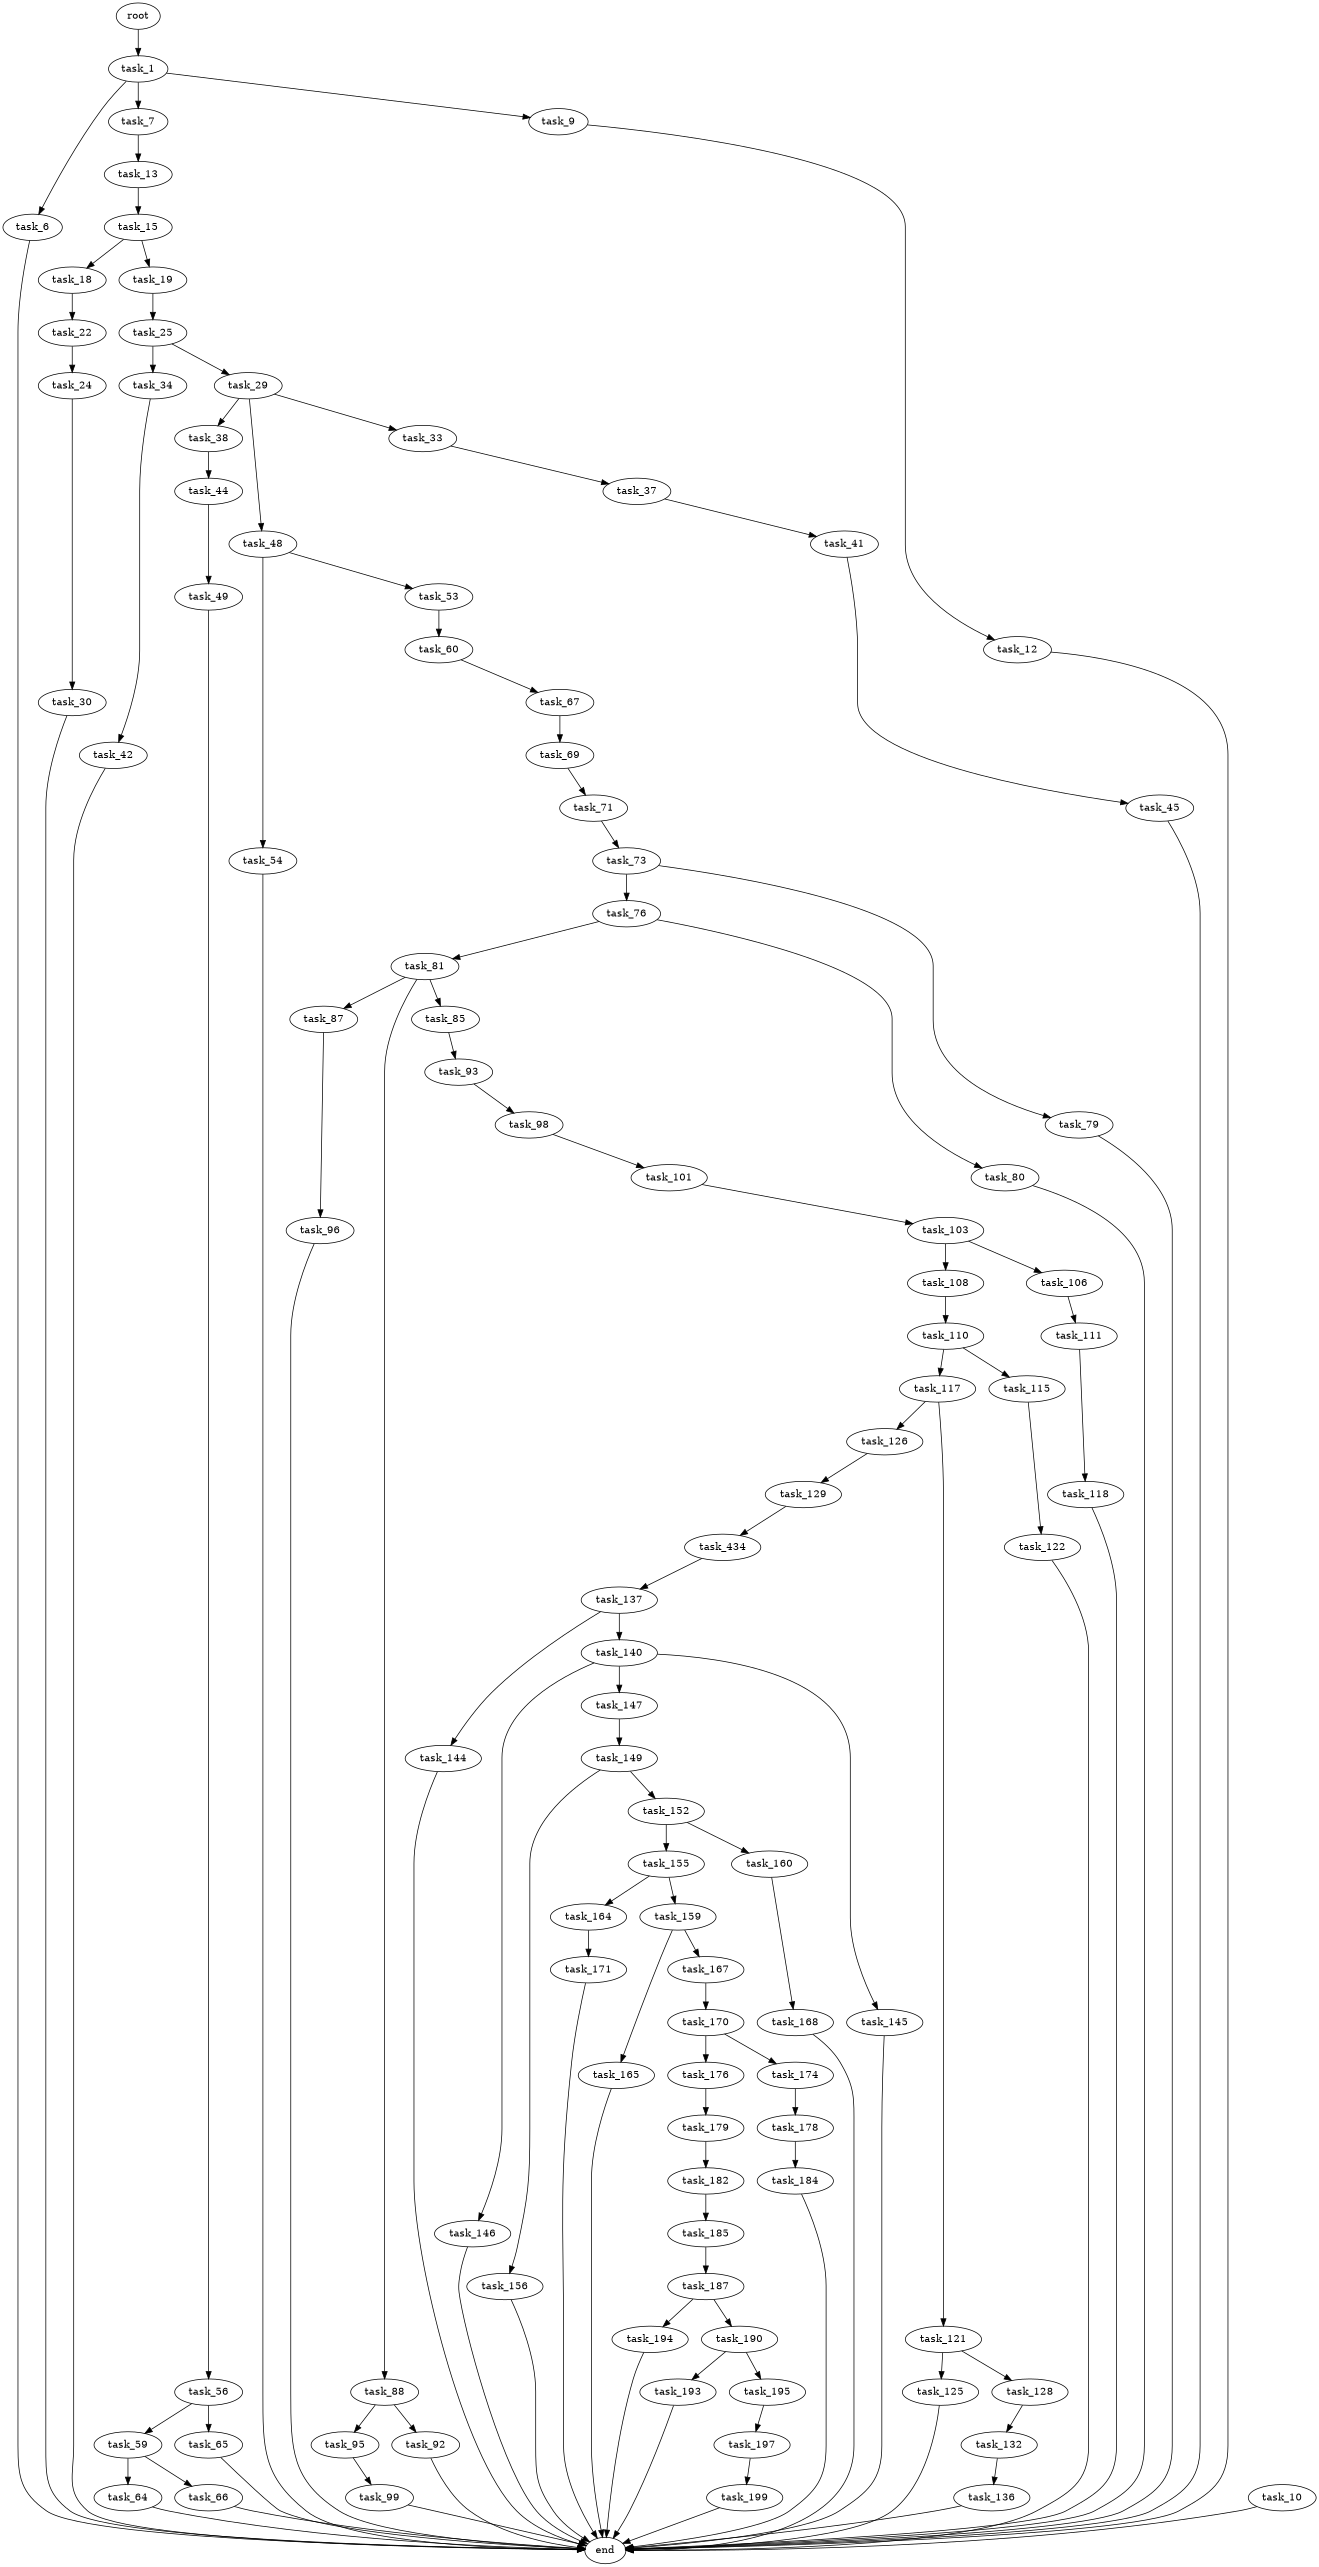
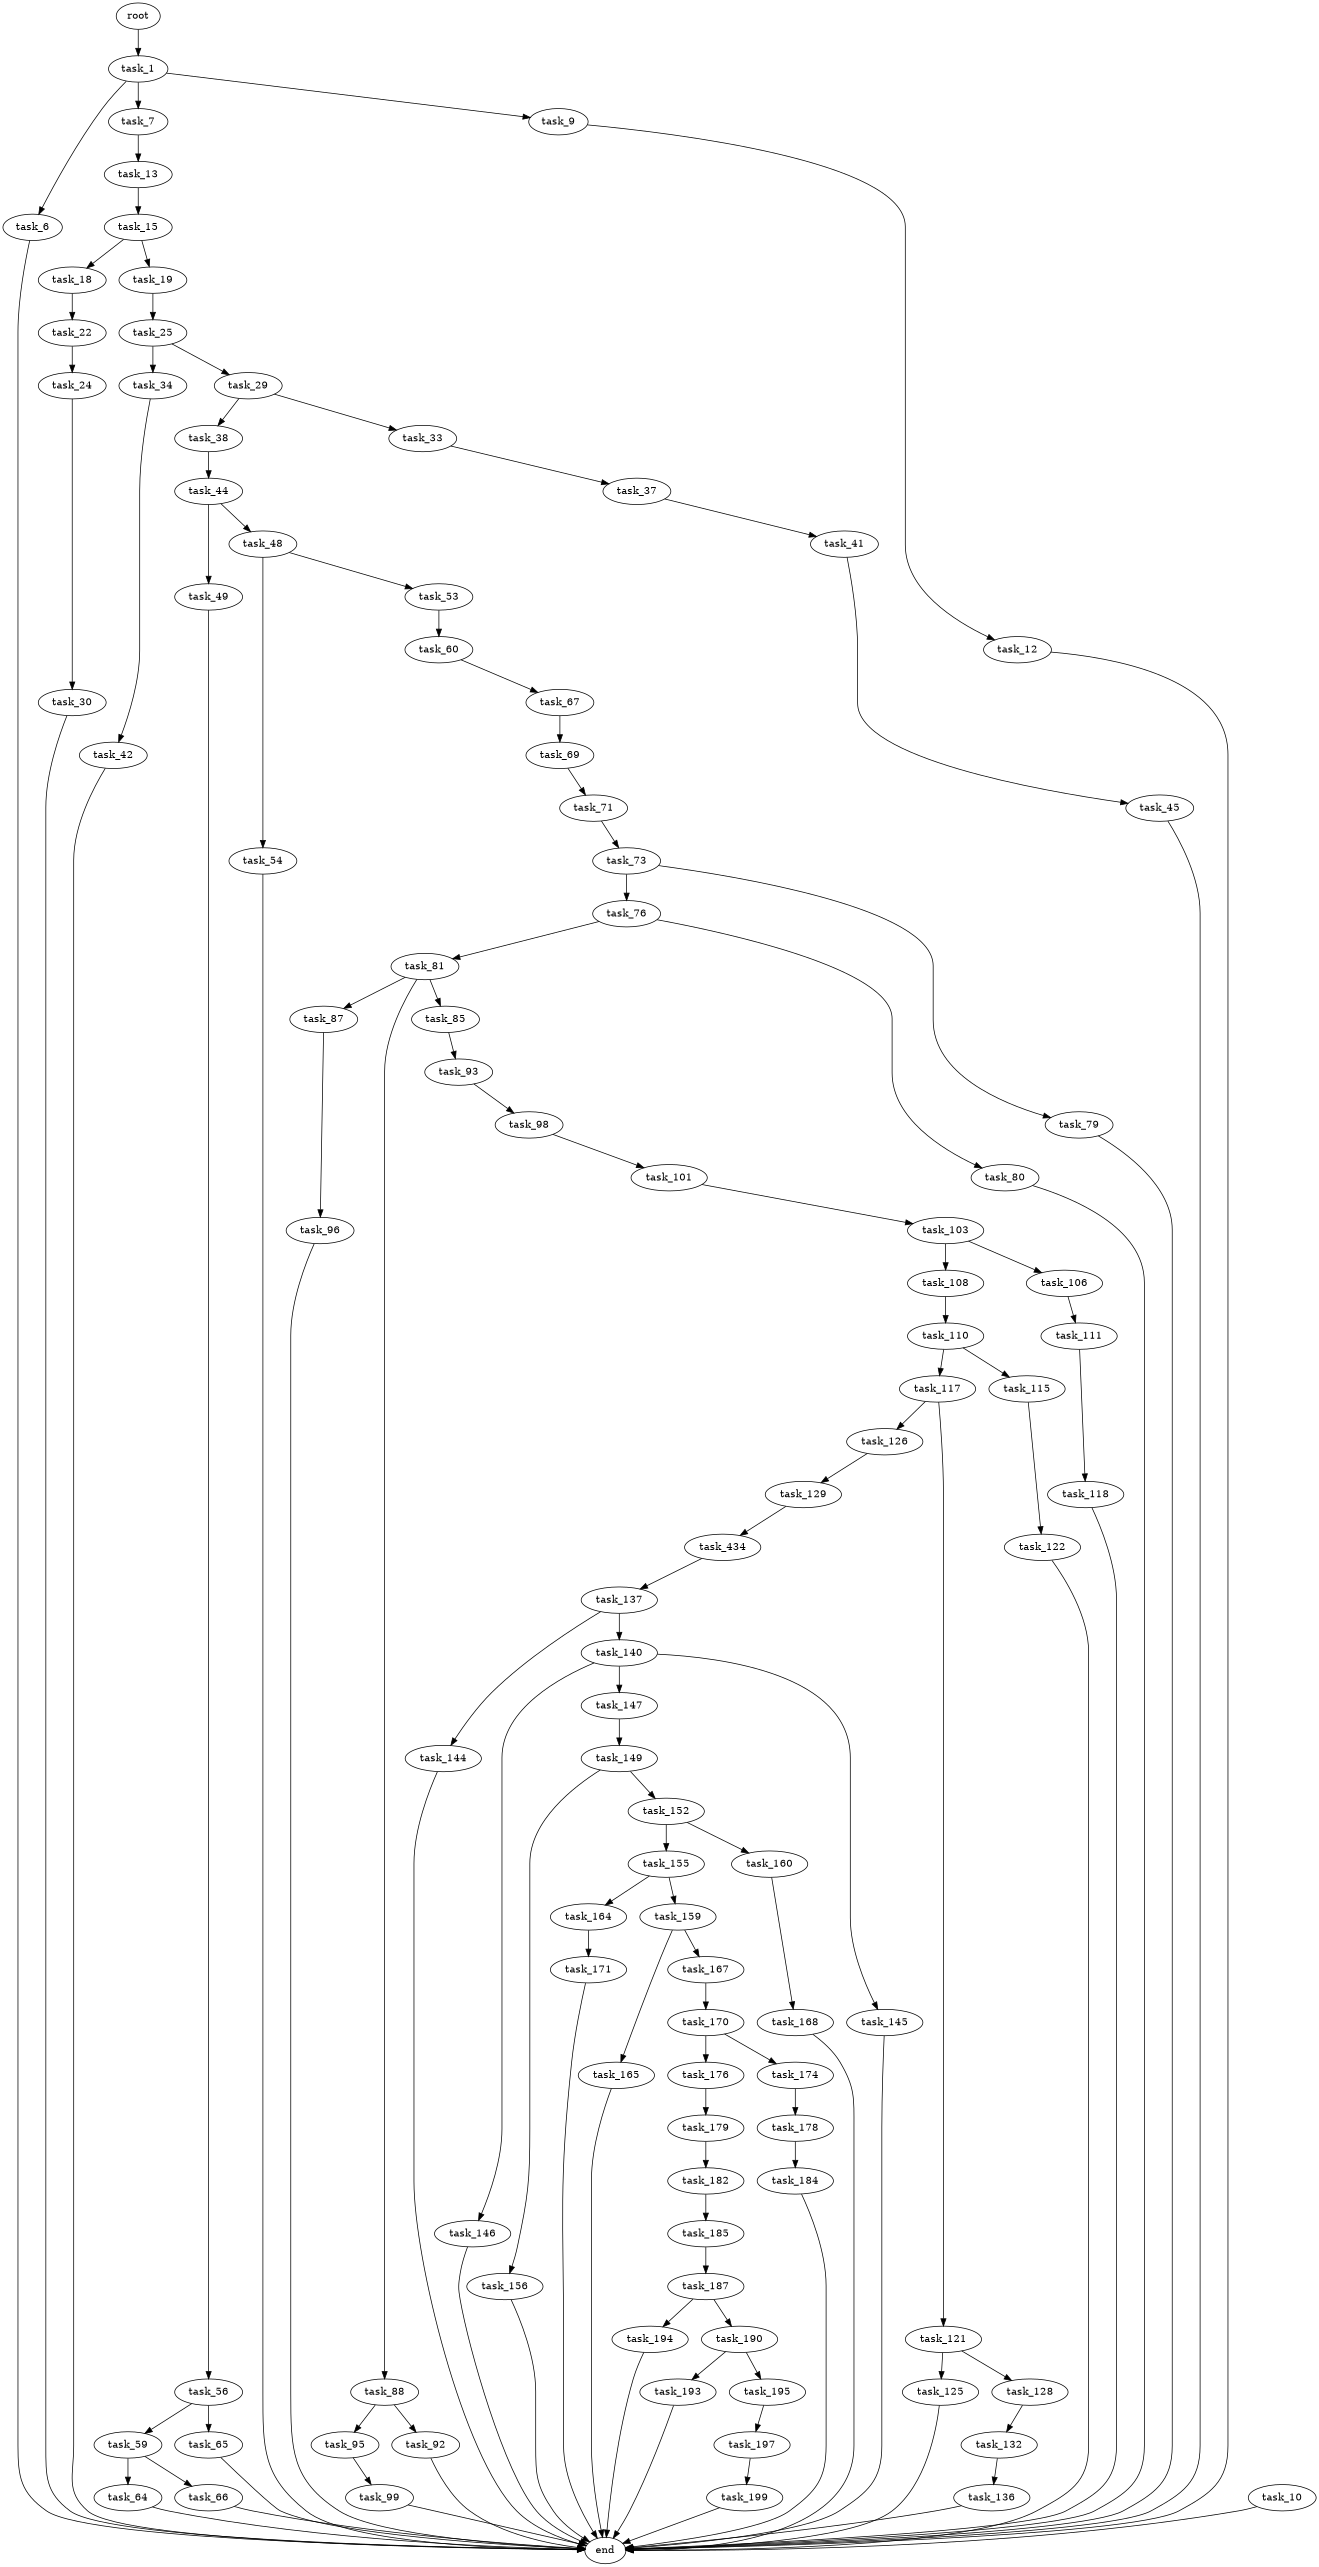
  digraph {
    root
    task_1
    task_6
    task_7
    task_9
    end
    task_13
    task_12
    task_10
    task_15
    task_18
    task_19
    task_22
    task_25
    task_24
    task_29
    task_34
    task_30
    task_33
    task_38
    task_42
    task_37
    task_44
    task_41
    task_45
    task_48
    task_49
    task_53
    task_54
    task_56
    task_60
    task_59
    task_65
    task_67
    task_64
    task_66
    task_69
    task_71
    task_73
    task_76
    task_79
    task_80
    task_81
    task_85
    task_87
    task_88
    task_93
    task_96
    task_92
    task_95
    task_98
    task_99
    task_101
    task_103
    task_106
    task_108
    task_111
    task_110
    task_118
    task_115
    task_117
    task_122
    task_121
    task_126
    task_125
    task_128
    task_129
    task_132
    n69 [label=task_434]
    task_136
    task_137
    task_140
    task_144
    task_145
    task_146
    task_147
    task_149
    task_152
    task_156
    task_155
    task_160
    task_159
    task_164
    task_168
    task_165
    task_167
    task_171
    task_170
    task_174
    task_176
    task_178
    task_179
    task_184
    task_182
    task_185
    task_187
    task_190
    task_194
    task_193
    task_195
    task_197
    task_199
    root -> task_1
    task_1 -> task_6
    task_1 -> task_7
    task_1 -> task_9
    task_6 -> end
    task_7 -> task_13
    task_9 -> task_12
    task_13 -> task_15
    task_12 -> end
    task_10 -> end
    task_15 -> task_18
    task_15 -> task_19
    task_18 -> task_22
    task_19 -> task_25
    task_22 -> task_24
    task_25 -> task_29
    task_25 -> task_34
    task_24 -> task_30
    task_29 -> task_33
    task_29 -> task_38
    task_34 -> task_42
    task_30 -> end
    task_33 -> task_37
    task_38 -> task_44
    task_42 -> end
    task_37 -> task_41
-   task_29 -> task_48
+   task_44 -> task_48
    task_44 -> task_49
    task_41 -> task_45
    task_45 -> end
    task_48 -> task_53
    task_48 -> task_54
    task_49 -> task_56
    task_53 -> task_60
    task_54 -> end
    task_56 -> task_59
    task_56 -> task_65
    task_60 -> task_67
    task_59 -> task_64
    task_59 -> task_66
    task_65 -> end
    task_67 -> task_69
    task_64 -> end
    task_66 -> end
    task_69 -> task_71
    task_71 -> task_73
    task_73 -> task_76
    task_73 -> task_79
    task_76 -> task_80
    task_76 -> task_81
    task_79 -> end
    task_80 -> end
    task_81 -> task_85
    task_81 -> task_87
    task_81 -> task_88
    task_85 -> task_93
    task_87 -> task_96
    task_88 -> task_92
    task_88 -> task_95
    task_93 -> task_98
    task_96 -> end
    task_92 -> end
    task_95 -> task_99
    task_98 -> task_101
    task_99 -> end
    task_101 -> task_103
    task_103 -> task_106
    task_103 -> task_108
    task_106 -> task_111
    task_108 -> task_110
    task_111 -> task_118
    task_110 -> task_115
    task_110 -> task_117
    task_118 -> end
    task_115 -> task_122
    task_117 -> task_121
    task_117 -> task_126
    task_122 -> end
    task_121 -> task_125
    task_121 -> task_128
    task_126 -> task_129
    task_125 -> end
    task_128 -> task_132
    task_129 -> n69
    task_132 -> task_136
    n69 -> task_137
    task_136 -> end
    task_137 -> task_140
    task_137 -> task_144
    task_140 -> task_145
    task_140 -> task_146
    task_140 -> task_147
    task_144 -> end
    task_145 -> end
    task_146 -> end
    task_147 -> task_149
    task_149 -> task_152
    task_149 -> task_156
    task_152 -> task_155
    task_152 -> task_160
    task_156 -> end
    task_155 -> task_159
    task_155 -> task_164
    task_160 -> task_168
    task_159 -> task_165
    task_159 -> task_167
    task_164 -> task_171
    task_168 -> end
    task_165 -> end
    task_167 -> task_170
    task_171 -> end
    task_170 -> task_174
    task_170 -> task_176
    task_174 -> task_178
    task_176 -> task_179
    task_178 -> task_184
    task_179 -> task_182
    task_184 -> end
    task_182 -> task_185
    task_185 -> task_187
    task_187 -> task_190
    task_187 -> task_194
    task_190 -> task_193
    task_190 -> task_195
    task_194 -> end
    task_193 -> end
    task_195 -> task_197
    task_197 -> task_199
    task_199 -> end
  }
